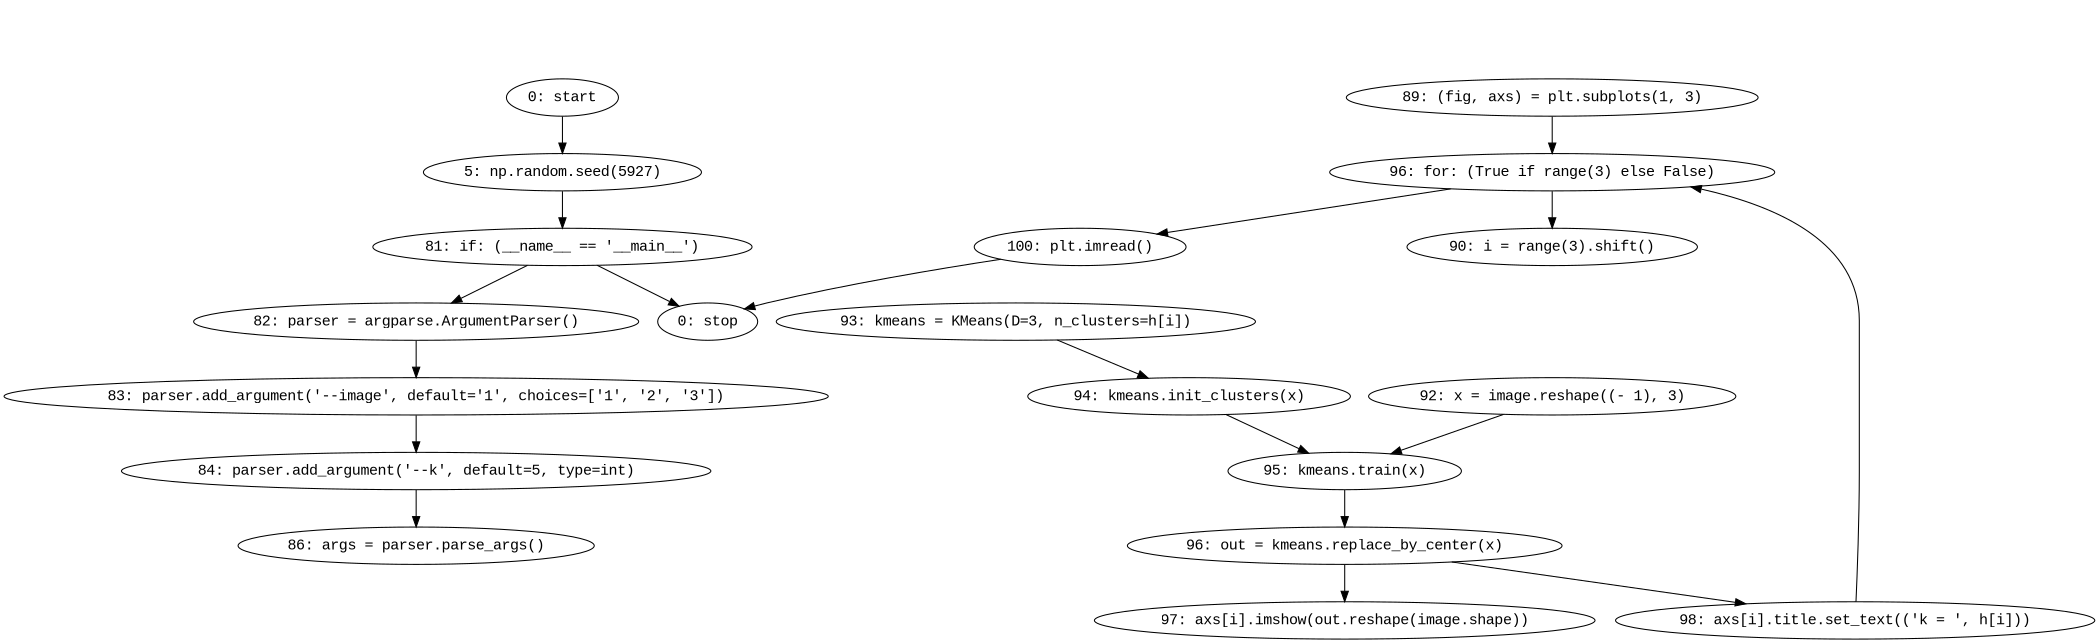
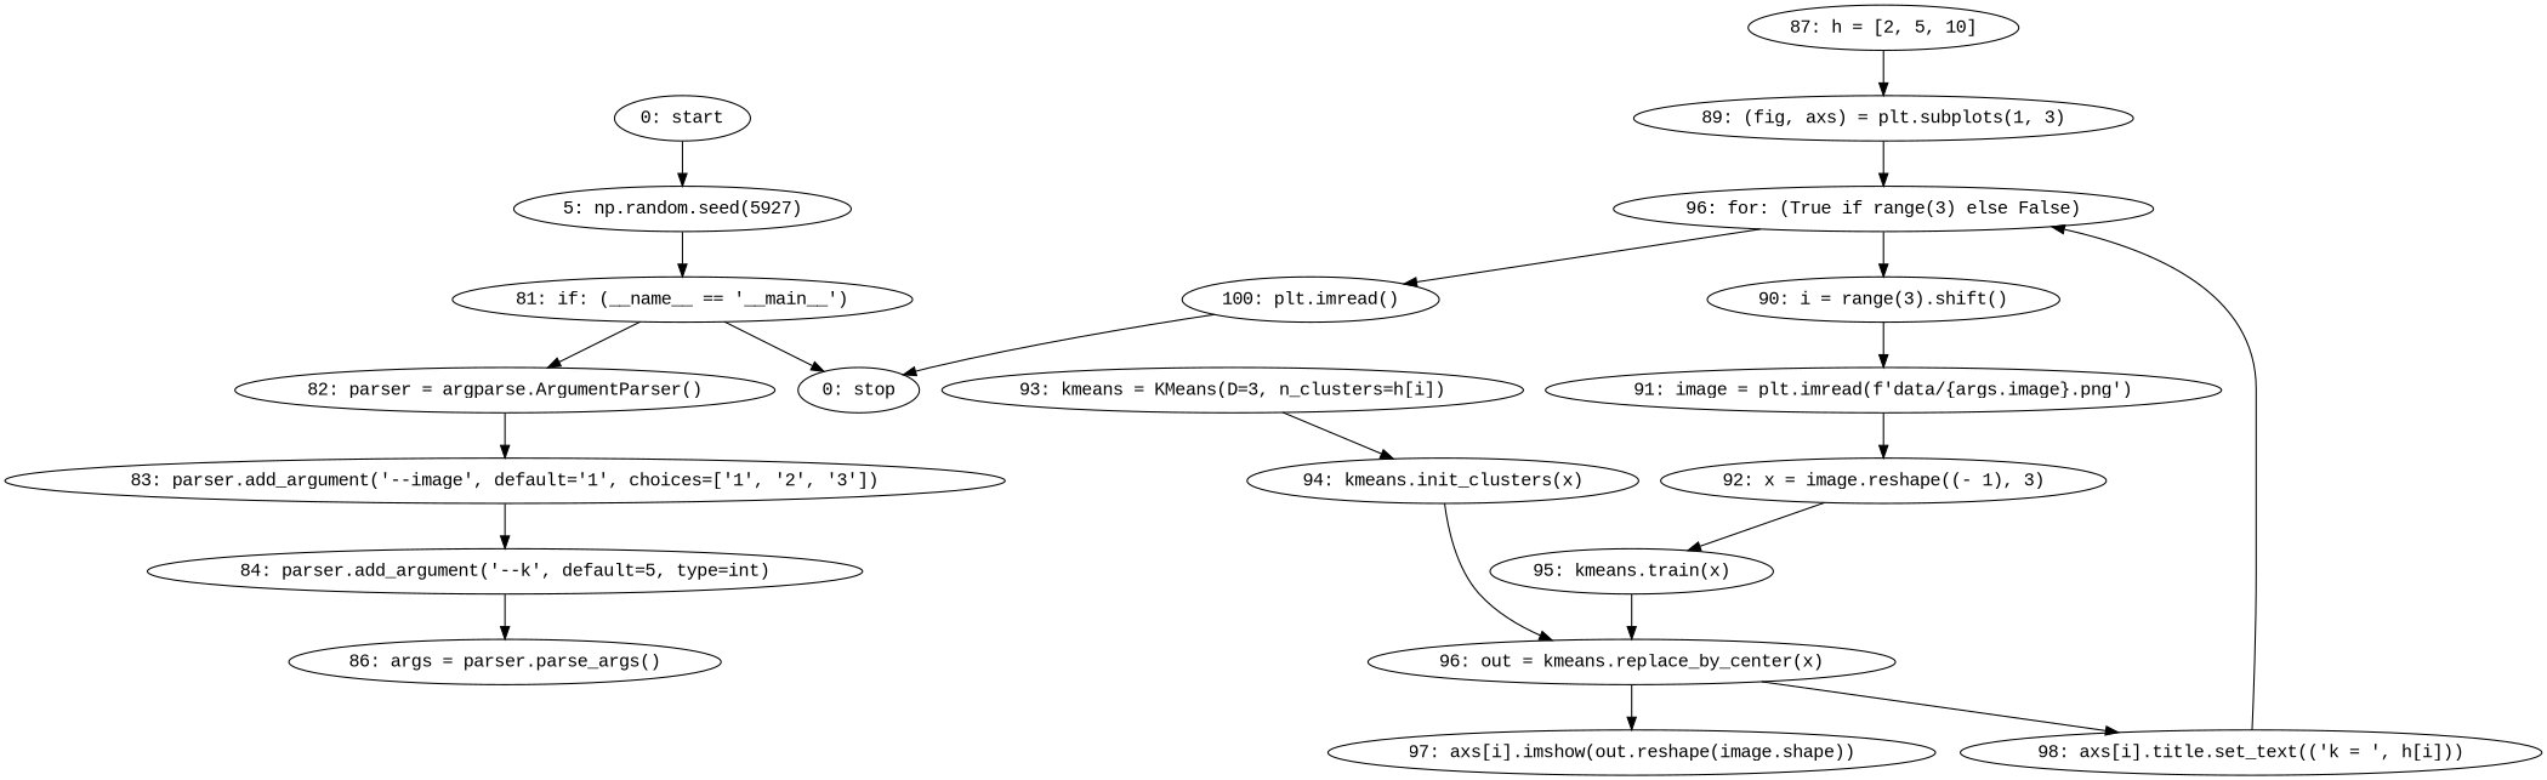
  strict digraph {
    fontname="Liberation Mono"
    node [fontname="Liberation Mono"]
    edge [fontname="Liberation Mono"]
    n1 [label="0: start"]
    n2 [label="5: np.random.seed(5927)"]
    n3 [label="81: if: (__name__ == '__main__')"]
    n4 [label="82: parser = argparse.ArgumentParser()"]
    n5 [label="0: stop"]
    n6 [label="83: parser.add_argument('--image', default='1', choices=['1', '2', '3'])"]
    n7 [label="84: parser.add_argument('--k', default=5, type=int)"]
    n8 [label="86: args = parser.parse_args()"]
+   n9 [label="87: h = [2, 5, 10]"]
    n10 [label="89: (fig, axs) = plt.subplots(1, 3)"]
    n11 [label="96: for: (True if range(3) else False)"]
    n12 [label="90: i = range(3).shift()"]
    n13 [label="100: plt.imread()"]
+   n14 [label="91: image = plt.imread(f'data/{args.image}.png')"]
    n15 [label="92: x = image.reshape((- 1), 3)"]
    n16 [label="95: kmeans.train(x)"]
    n17 [label="98: axs[i].title.set_text(('k = ', h[i]))"]
    n18 [label="93: kmeans = KMeans(D=3, n_clusters=h[i])"]
    n19 [label="94: kmeans.init_clusters(x)"]
    n20 [label="96: out = kmeans.replace_by_center(x)"]
    n21 [label="97: axs[i].imshow(out.reshape(image.shape))"]
    n1 -> n2
    n2 -> n3
    n3 -> n4
    n3 -> n5
    n4 -> n6
    n6 -> n7
    n7 -> n8
+   n9 -> n10
    n10 -> n11
    n11 -> n12
    n11 -> n13
+   n12 -> n14
    n13 -> n5
+   n14 -> n15
    n15 -> n16
    n16 -> n20
    n17 -> n11
    n18 -> n19
-   n19 -> n16
+   n19 -> n20
    n20 -> n17
    n20 -> n21
  }
